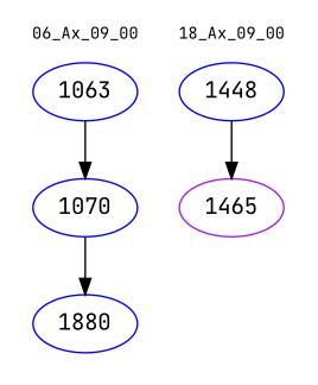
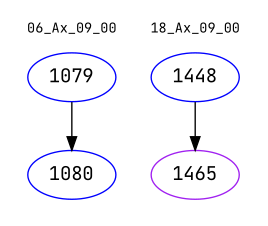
  digraph {
    fontname="JetBrains Mono"
    node [color=blue fontname="JetBrains Mono"]
    edge [color=black fontname="JetBrains Mono"]
-   n1 [label=1063]
-   n2 [label=1070]
-   n3 [label=1880]
+   n2 [label=1079]
+   n3 [label=1080]
    n4 [label=1448]
    n5 [color=purple label=1465]
    subgraph cluster_1 {
      color=white
      fontsize=10
      label="06_Ax_09_00"
-     n1
      n2
      n3
    }
    subgraph cluster_2 {
      color=white
      fontsize=10
      label="18_Ax_09_00"
      n4
      n5
    }
-   n1 -> n2
    n2 -> n3
    n4 -> n5
  }
